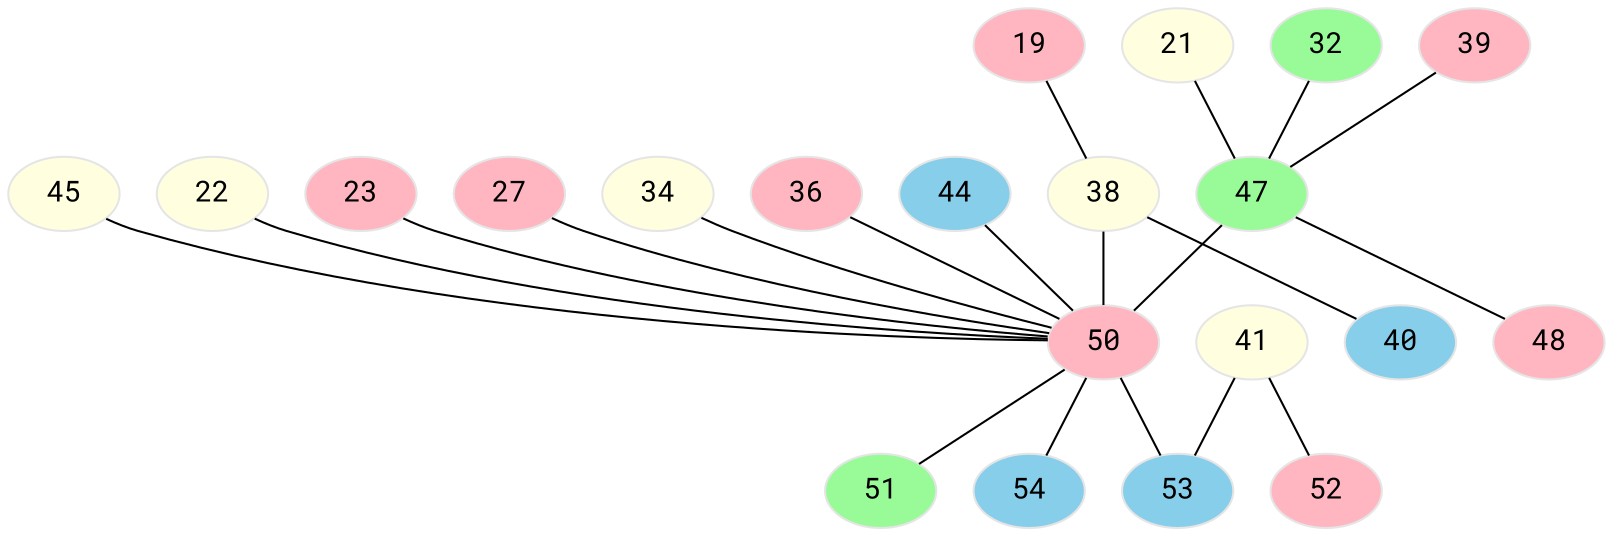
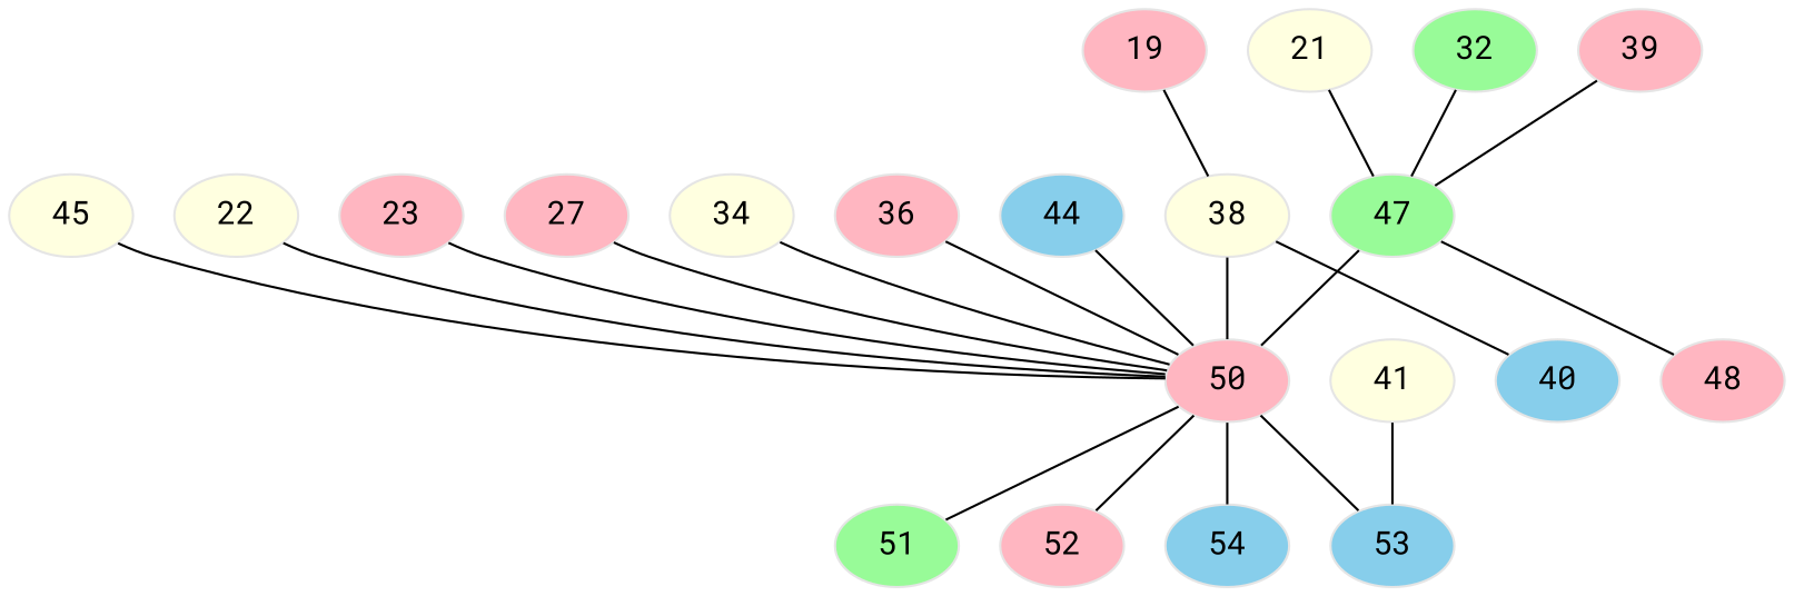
  graph {
    fontname="Roboto Mono"
    node [color=gray90 fillcolor=lightpink fontname="Roboto Mono" style=filled]
    edge [fontname="Roboto Mono"]
    38 [fillcolor=lightyellow super="+31+28"]
    50 [super="+20+49+42+43+2+4+12+13+14+16+18"]
    40 [fillcolor=skyblue]
    19
    47 [fillcolor=palegreen super="+15+24+46+25"]
    48
    21 [fillcolor=lightyellow]
    22 [fillcolor=lightyellow super="+8"]
    51 [fillcolor=palegreen]
    52
    53 [fillcolor=skyblue super="+35"]
    54 [fillcolor=skyblue]
    23 [super="+9"]
    27
    32 [fillcolor=palegreen]
    34 [fillcolor=lightyellow]
    36 [super="+30"]
    39
    41 [fillcolor=lightyellow]
    44 [fillcolor=skyblue]
    45 [fillcolor=lightyellow]
    38 -- 50 [weight=6]
    38 -- 40
    50 -- 51
-   41 -- 52
+   50 -- 52
    50 -- 53 [weight=2]
    50 -- 54
    19 -- 38
    47 -- 50 [weight=8]
    47 -- 48
    21 -- 47
    22 -- 50 [weight=2]
    23 -- 50
    27 -- 50
    32 -- 47
    34 -- 50
    36 -- 50 [weight=4]
    39 -- 47
    41 -- 53
    44 -- 50
    45 -- 50
  }
